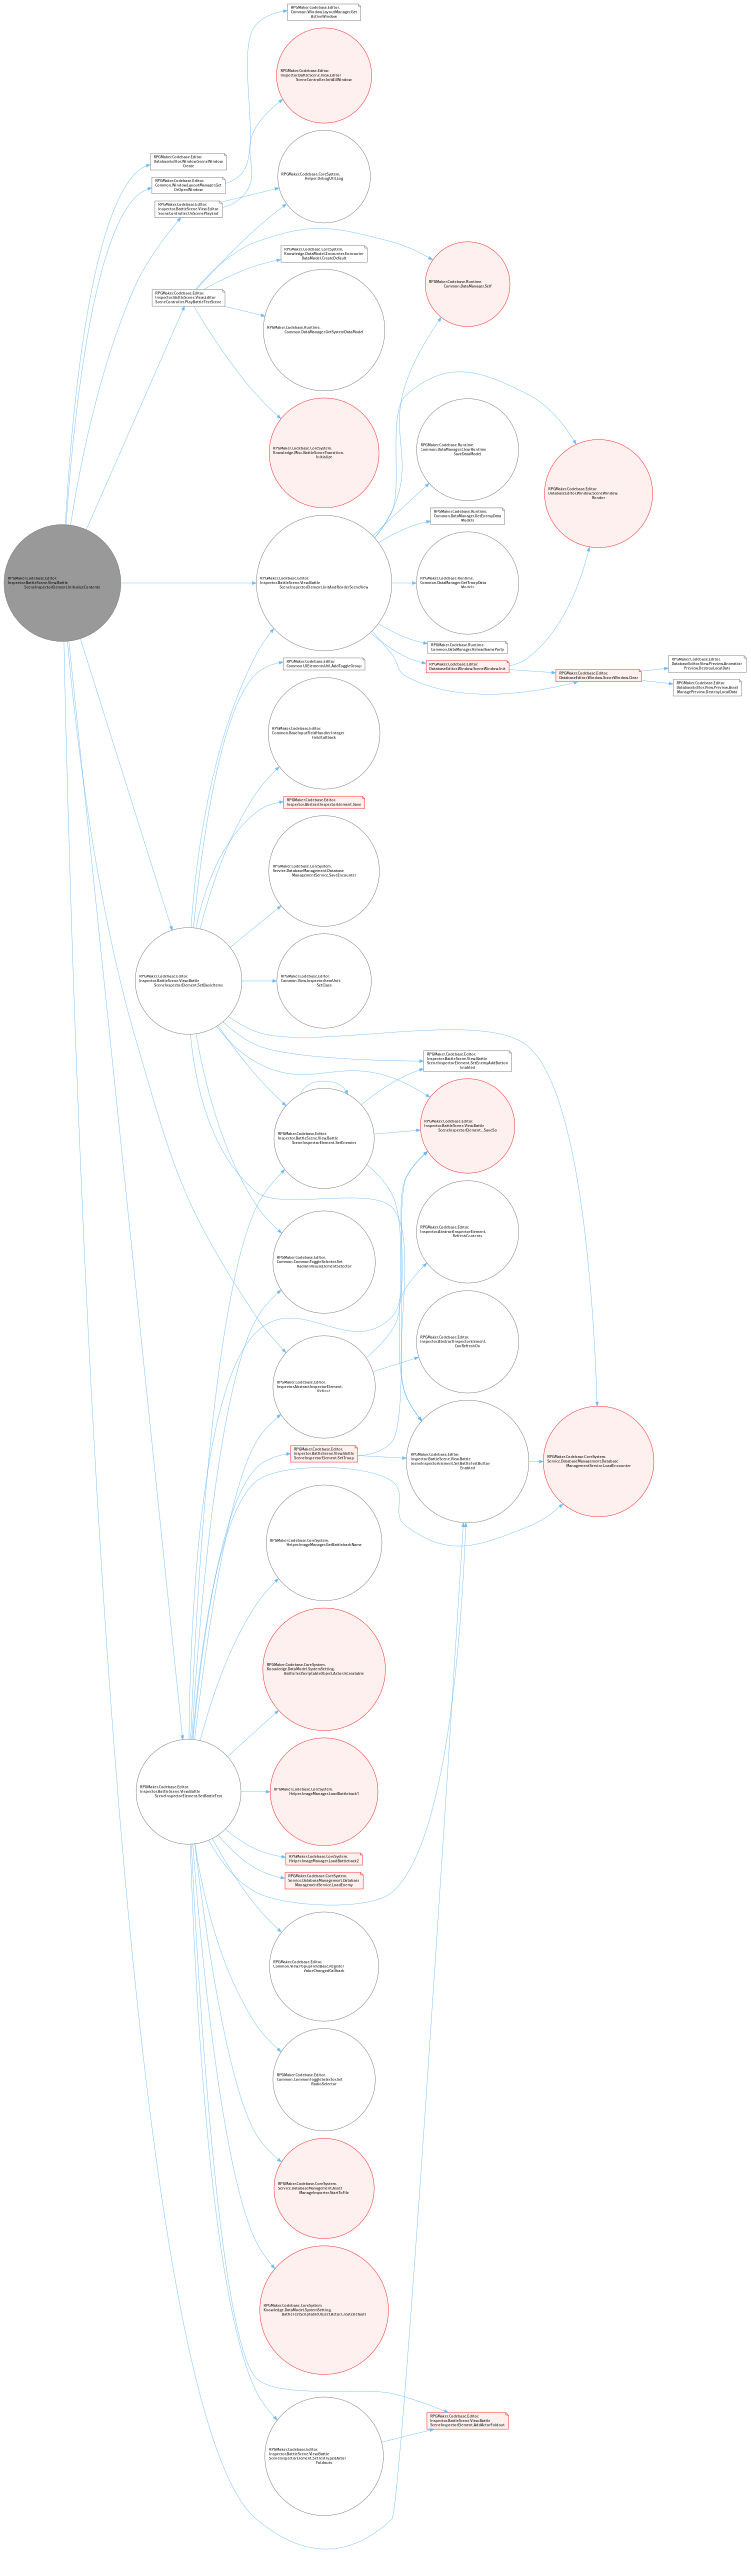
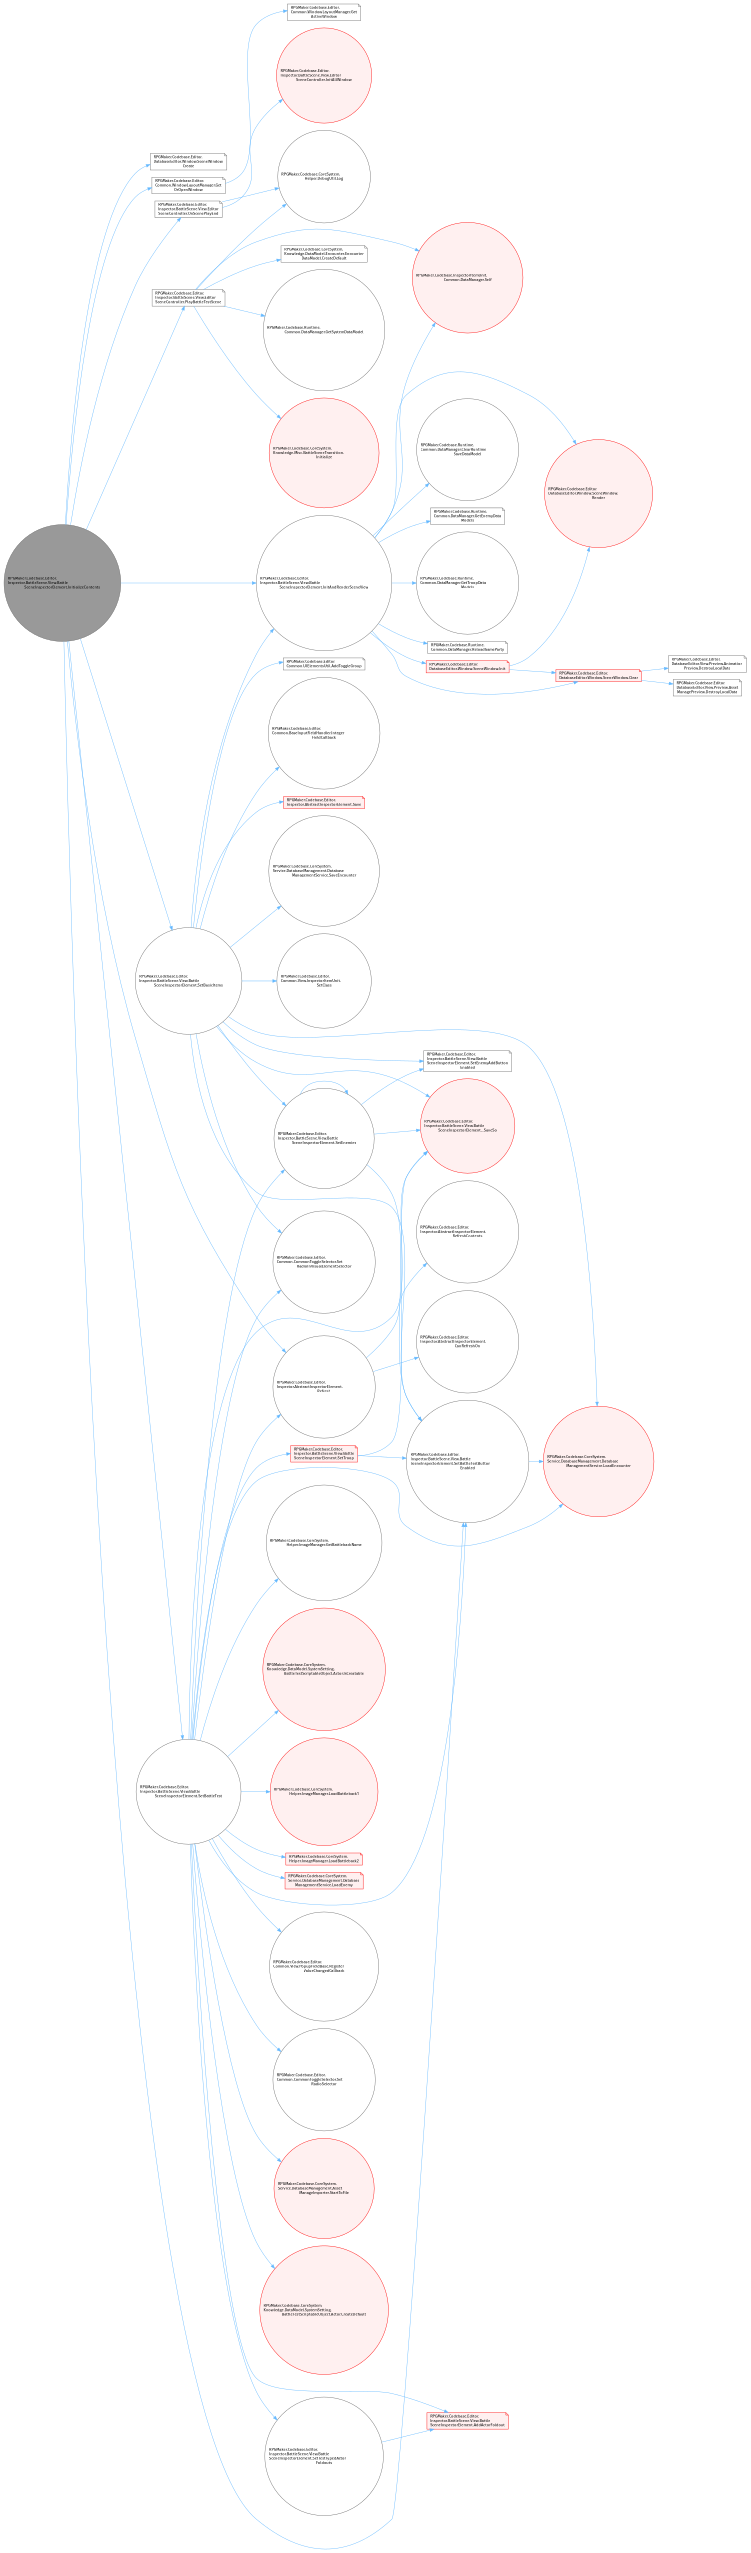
  digraph {
    rankdir=LR
    fontname="Fira Sans"
    node [color=grey40 fillcolor=white fontname="Fira Sans" fontsize=10 shape=circle style=filled]
    edge [color=steelblue1 fontname="Fira Sans" fontsize=10 labelfontname=Helvetica labelfontsize=10 style=solid]
    n1 [color=gray40 fillcolor=grey60 fontcolor=black height=0.2 label="RPGMaker.Codebase.Editor.\lInspector.BattleScene.View.Battle\lSceneInspectorElement.InitializeContents" width=0.4]
    n2 [height=0.2 label="RPGMaker.Codebase.Editor.\lDatabaseEditor.Window.SceneWindow.\lCreate" shape=note width=0.4]
    n3 [height=0.2 label="RPGMaker.Codebase.Editor.\lCommon.WindowLayoutManager.Get\lOrOpenWindow" shape=note width=0.4]
    n4 [height=0.2 label="RPGMaker.Codebase.Editor.\lInspector.BattleScene.View.Battle\lSceneInspectorElement.InitAndRenderSceneView" width=0.4]
    n5 [height=0.2 label="RPGMaker.Codebase.Editor.\lInspector.BattleScene.View.Editor\lSceneController.OnScenePlayEnd" shape=note width=0.4]
    n6 [height=0.2 label="RPGMaker.Codebase.Editor.\lInspector.BattleScene.View.Editor\lSceneController.PlayBattleTestScene" shape=note width=0.4]
    n7 [height=0.2 label="RPGMaker.Codebase.Editor.\lInspector.AbstractInspectorElement.\lRefresh" width=0.4]
    n8 [height=0.2 label="RPGMaker.Codebase.Editor.\lInspector.BattleScene.View.Battle\lSceneInspectorElement.SetBasicItems" width=0.4]
    n9 [height=0.2 label="RPGMaker.Codebase.Editor.\lInspector.BattleScene.View.Battle\lSceneInspectorElement.SetBattleTestButton\lEnabled" width=0.4]
    n10 [height=0.2 label="RPGMaker.Codebase.Editor.\lInspector.BattleScene.View.Battle\lSceneInspectorElement.SetBattleTest" width=0.4]
    n11 [height=0.2 label="RPGMaker.Codebase.Editor.\lCommon.WindowLayoutManager.Get\lActiveWindow" shape=note width=0.4]
    n12 [color=red fillcolor="#FFF0F0" height=0.2 label="RPGMaker.Codebase.Editor.\lDatabaseEditor.Window.SceneWindow.Clear" shape=note width=0.4]
    n13 [height=0.2 label="RPGMaker.Codebase.Runtime.\lCommon.DataManager.ClearRuntime\lSaveDataModel" width=0.4]
    n14 [height=0.2 label="RPGMaker.Codebase.Runtime.\lCommon.DataManager.GetEnemyData\lModels" shape=note width=0.4]
    n15 [height=0.2 label="RPGMaker.Codebase.Runtime.\lCommon.DataManager.GetTroopData\lModels" width=0.4]
    n16 [color=red fillcolor="#FFF0F0" height=0.2 label="RPGMaker.Codebase.Editor.\lDatabaseEditor.Window.SceneWindow.Init" shape=note width=0.4]
    n17 [color=red fillcolor="#FFF0F0" height=0.2 label="RPGMaker.Codebase.Editor.\lDatabaseEditor.Window.SceneWindow.\lRender" width=0.4]
    n18 [height=0.2 label="RPGMaker.Codebase.Runtime.\lCommon.DataManager.ReloadGameParty" shape=note width=0.4]
-   n19 [color=red fillcolor="#FFF0F0" height=0.2 label="RPGMaker.Codebase.Runtime.\lCommon.DataManager.Self" width=0.4]
+   n19 [color=red fillcolor="#FFF0F0" height=0.2 label="RPGMaker.Codebase.InspectorItemUnit.\lCommon.DataManager.Self" width=0.4]
    n20 [height=0.2 label="RPGMaker.Codebase.Editor.\lDatabaseEditor.View.Preview.Animation\lPreview.DestroyLocalData" shape=note width=0.4]
    n21 [height=0.2 label="RPGMaker.Codebase.Editor.\lDatabaseEditor.View.Preview.Asset\lManagePreview.DestroyLocalData" shape=note width=0.4]
    n22 [color=red fillcolor="#FFF0F0" height=0.2 label="RPGMaker.Codebase.Editor.\lInspector.BattleScene.View.Editor\lSceneController.InitAllWindow" width=0.4]
    n23 [height=0.2 label="RPGMaker.Codebase.CoreSystem.\lHelper.DebugUtil.Log" width=0.4]
    n24 [height=0.2 label="RPGMaker.Codebase.CoreSystem.\lKnowledge.DataModel.Encounter.Encounter\lDataModel.CreateDefault" shape=note width=0.4]
    n25 [height=0.2 label="RPGMaker.Codebase.Runtime.\lCommon.DataManager.GetSystemDataModel" width=0.4]
    n26 [color=red fillcolor="#FFF0F0" height=0.2 label="RPGMaker.Codebase.CoreSystem.\lKnowledge.Misc.BattleSceneTransition.\lInitialize" width=0.4]
    n27 [height=0.2 label="RPGMaker.Codebase.Editor.\lInspector.AbstractInspectorElement.\lCanRefreshOn" width=0.4]
    n28 [height=0.2 label="RPGMaker.Codebase.Editor.\lInspector.AbstractInspectorElement.\lRefreshContents" width=0.4]
    n29 [color=red fillcolor="#FFF0F0" height=0.2 label="RPGMaker.Codebase.Editor.\lInspector.BattleScene.View.Battle\lSceneInspectorElement._SaveSo" width=0.4]
    n30 [height=0.2 label="RPGMaker.Codebase.Editor.\lCommon.UIElementsUtil.AddToggleGroup" shape=note width=0.4]
    n31 [height=0.2 label="RPGMaker.Codebase.Editor.\lCommon.BaseInputFieldHandler.Integer\lFieldCallback" width=0.4]
    n32 [color=red fillcolor="#FFF0F0" height=0.2 label="RPGMaker.Codebase.CoreSystem.\lService.DatabaseManagement.Database\lManagementService.LoadEncounter" width=0.4]
    n33 [color=red fillcolor="#FFF0F0" height=0.2 label="RPGMaker.Codebase.Editor.\lInspector.AbstractInspectorElement.Save" shape=note width=0.4]
    n34 [height=0.2 label="RPGMaker.Codebase.CoreSystem.\lService.DatabaseManagement.Database\lManagementService.SaveEncounter" width=0.4]
    n35 [height=0.2 label="RPGMaker.Codebase.Editor.\lCommon.View.InspectorItemUnit.\lSetClass" width=0.4]
    n36 [height=0.2 label="RPGMaker.Codebase.Editor.\lInspector.BattleScene.View.Battle\lSceneInspectorElement.SetEnemies" width=0.4]
    n37 [height=0.2 label="RPGMaker.Codebase.Editor.\lInspector.BattleScene.View.Battle\lSceneInspectorElement.SetEnemyAddButton\lEnabled" shape=note width=0.4]
    n38 [height=0.2 label="RPGMaker.Codebase.Editor.\lCommon.CommonToggleSelector.Set\lRadioInVisualElementSelector" width=0.4]
    n39 [color=red fillcolor="#FFF0F0" height=0.2 label="RPGMaker.Codebase.Editor.\lInspector.BattleScene.View.Battle\lSceneInspectorElement.AddActorFoldout" shape=note width=0.4]
    n40 [color=red fillcolor="#FFF0F0" height=0.2 label="RPGMaker.Codebase.CoreSystem.\lKnowledge.DataModel.SystemSetting.\lBattleTestScriptableObject.Actor.CreateDefault" width=0.4]
    n41 [height=0.2 label="RPGMaker.Codebase.CoreSystem.\lHelper.ImageManager.GetBattlebackName" width=0.4]
    n42 [color=red fillcolor="#FFF0F0" height=0.2 label="RPGMaker.Codebase.CoreSystem.\lKnowledge.DataModel.SystemSetting.\lBattleTestScriptableObject.Actor.IsCreatable" width=0.4]
    n43 [color=red fillcolor="#FFF0F0" height=0.2 label="RPGMaker.Codebase.CoreSystem.\lHelper.ImageManager.LoadBattleback1" width=0.4]
    n44 [color=red fillcolor="#FFF0F0" height=0.2 label="RPGMaker.Codebase.CoreSystem.\lHelper.ImageManager.LoadBattleback2" shape=note width=0.4]
    n45 [color=red fillcolor="#FFF0F0" height=0.2 label="RPGMaker.Codebase.CoreSystem.\lService.DatabaseManagement.Database\lManagementService.LoadEnemy" shape=note width=0.4]
    n46 [height=0.2 label="RPGMaker.Codebase.Editor.\lCommon.View.PopupFieldBase.Register\lValueChangedCallback" width=0.4]
    n47 [height=0.2 label="RPGMaker.Codebase.Editor.\lCommon.CommonToggleSelector.Set\lRadioSelector" width=0.4]
    n48 [height=0.2 label="RPGMaker.Codebase.Editor.\lInspector.BattleScene.View.Battle\lSceneInspectorElement.SetTestTypedActor\lFoldouts" width=0.4]
    n49 [color=red fillcolor="#FFF0F0" height=0.2 label="RPGMaker.Codebase.Editor.\lInspector.BattleScene.View.Battle\lSceneInspectorElement.SetTroop" shape=note width=0.4]
    n50 [color=red fillcolor="#FFF0F0" height=0.2 label="RPGMaker.Codebase.CoreSystem.\lService.DatabaseManagement.Asset\lManageImporter.StartToFile" width=0.4]
    n1 -> n2
    n1 -> n3
    n1 -> n4
    n1 -> n5
    n1 -> n6
    n1 -> n7
    n1 -> n8
    n1 -> n9
    n1 -> n10
    n3 -> n11
    n4 -> n12
    n4 -> n13
    n4 -> n14
    n4 -> n15
    n4 -> n16
    n4 -> n17
    n4 -> n18
    n4 -> n19
    n5 -> n22
    n5 -> n23
    n6 -> n19
    n6 -> n23
    n6 -> n24
    n6 -> n25
    n6 -> n26
    n7 -> n27
    n7 -> n28
    n8 -> n4
    n8 -> n9
    n8 -> n29
    n8 -> n30
    n8 -> n31
    n8 -> n32
    n8 -> n33
    n8 -> n34
    n8 -> n35
    n8 -> n36
    n8 -> n37
    n8 -> n38
    n9 -> n32
    n10 -> n7
    n10 -> n9
    n10 -> n29
    n10 -> n32
    n10 -> n36
    n10 -> n38
    n10 -> n39
    n10 -> n40
    n10 -> n41
    n10 -> n42
    n10 -> n43
    n10 -> n44
    n10 -> n45
    n10 -> n46
    n10 -> n47
    n10 -> n48
    n10 -> n49
    n10 -> n50
    n12 -> n20
    n12 -> n21
    n16 -> n12
    n16 -> n17
    n36 -> n9
    n36 -> n29
    n36 -> n36
    n36 -> n37
    n48 -> n39
    n49 -> n9
    n49 -> n29
  }
